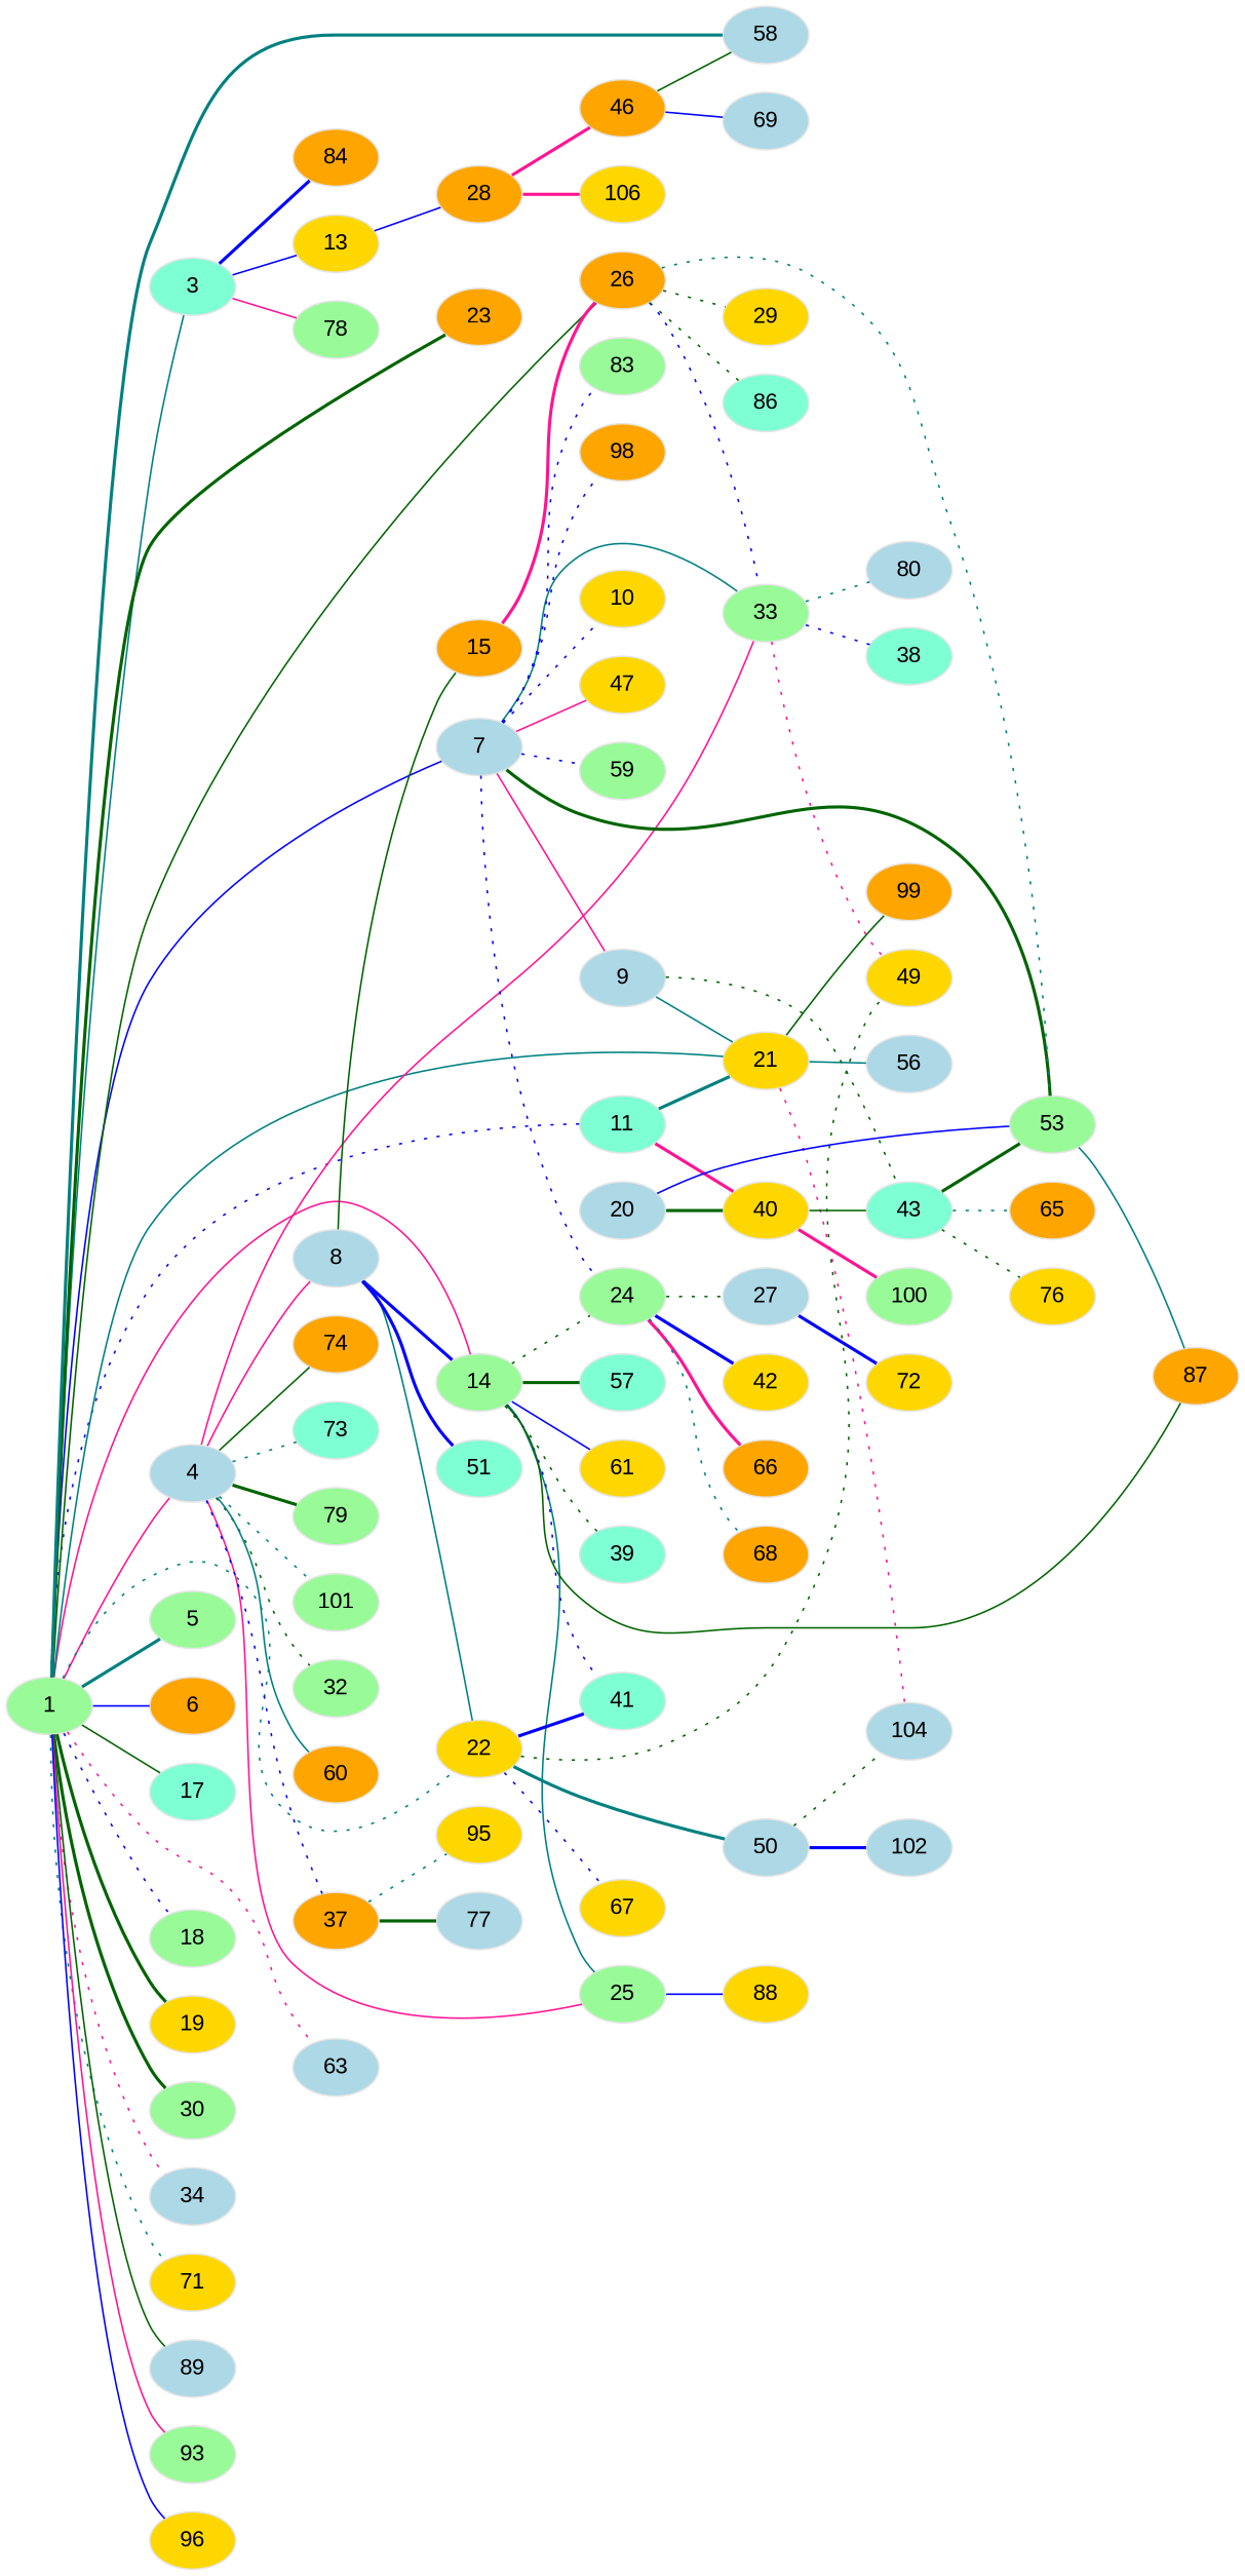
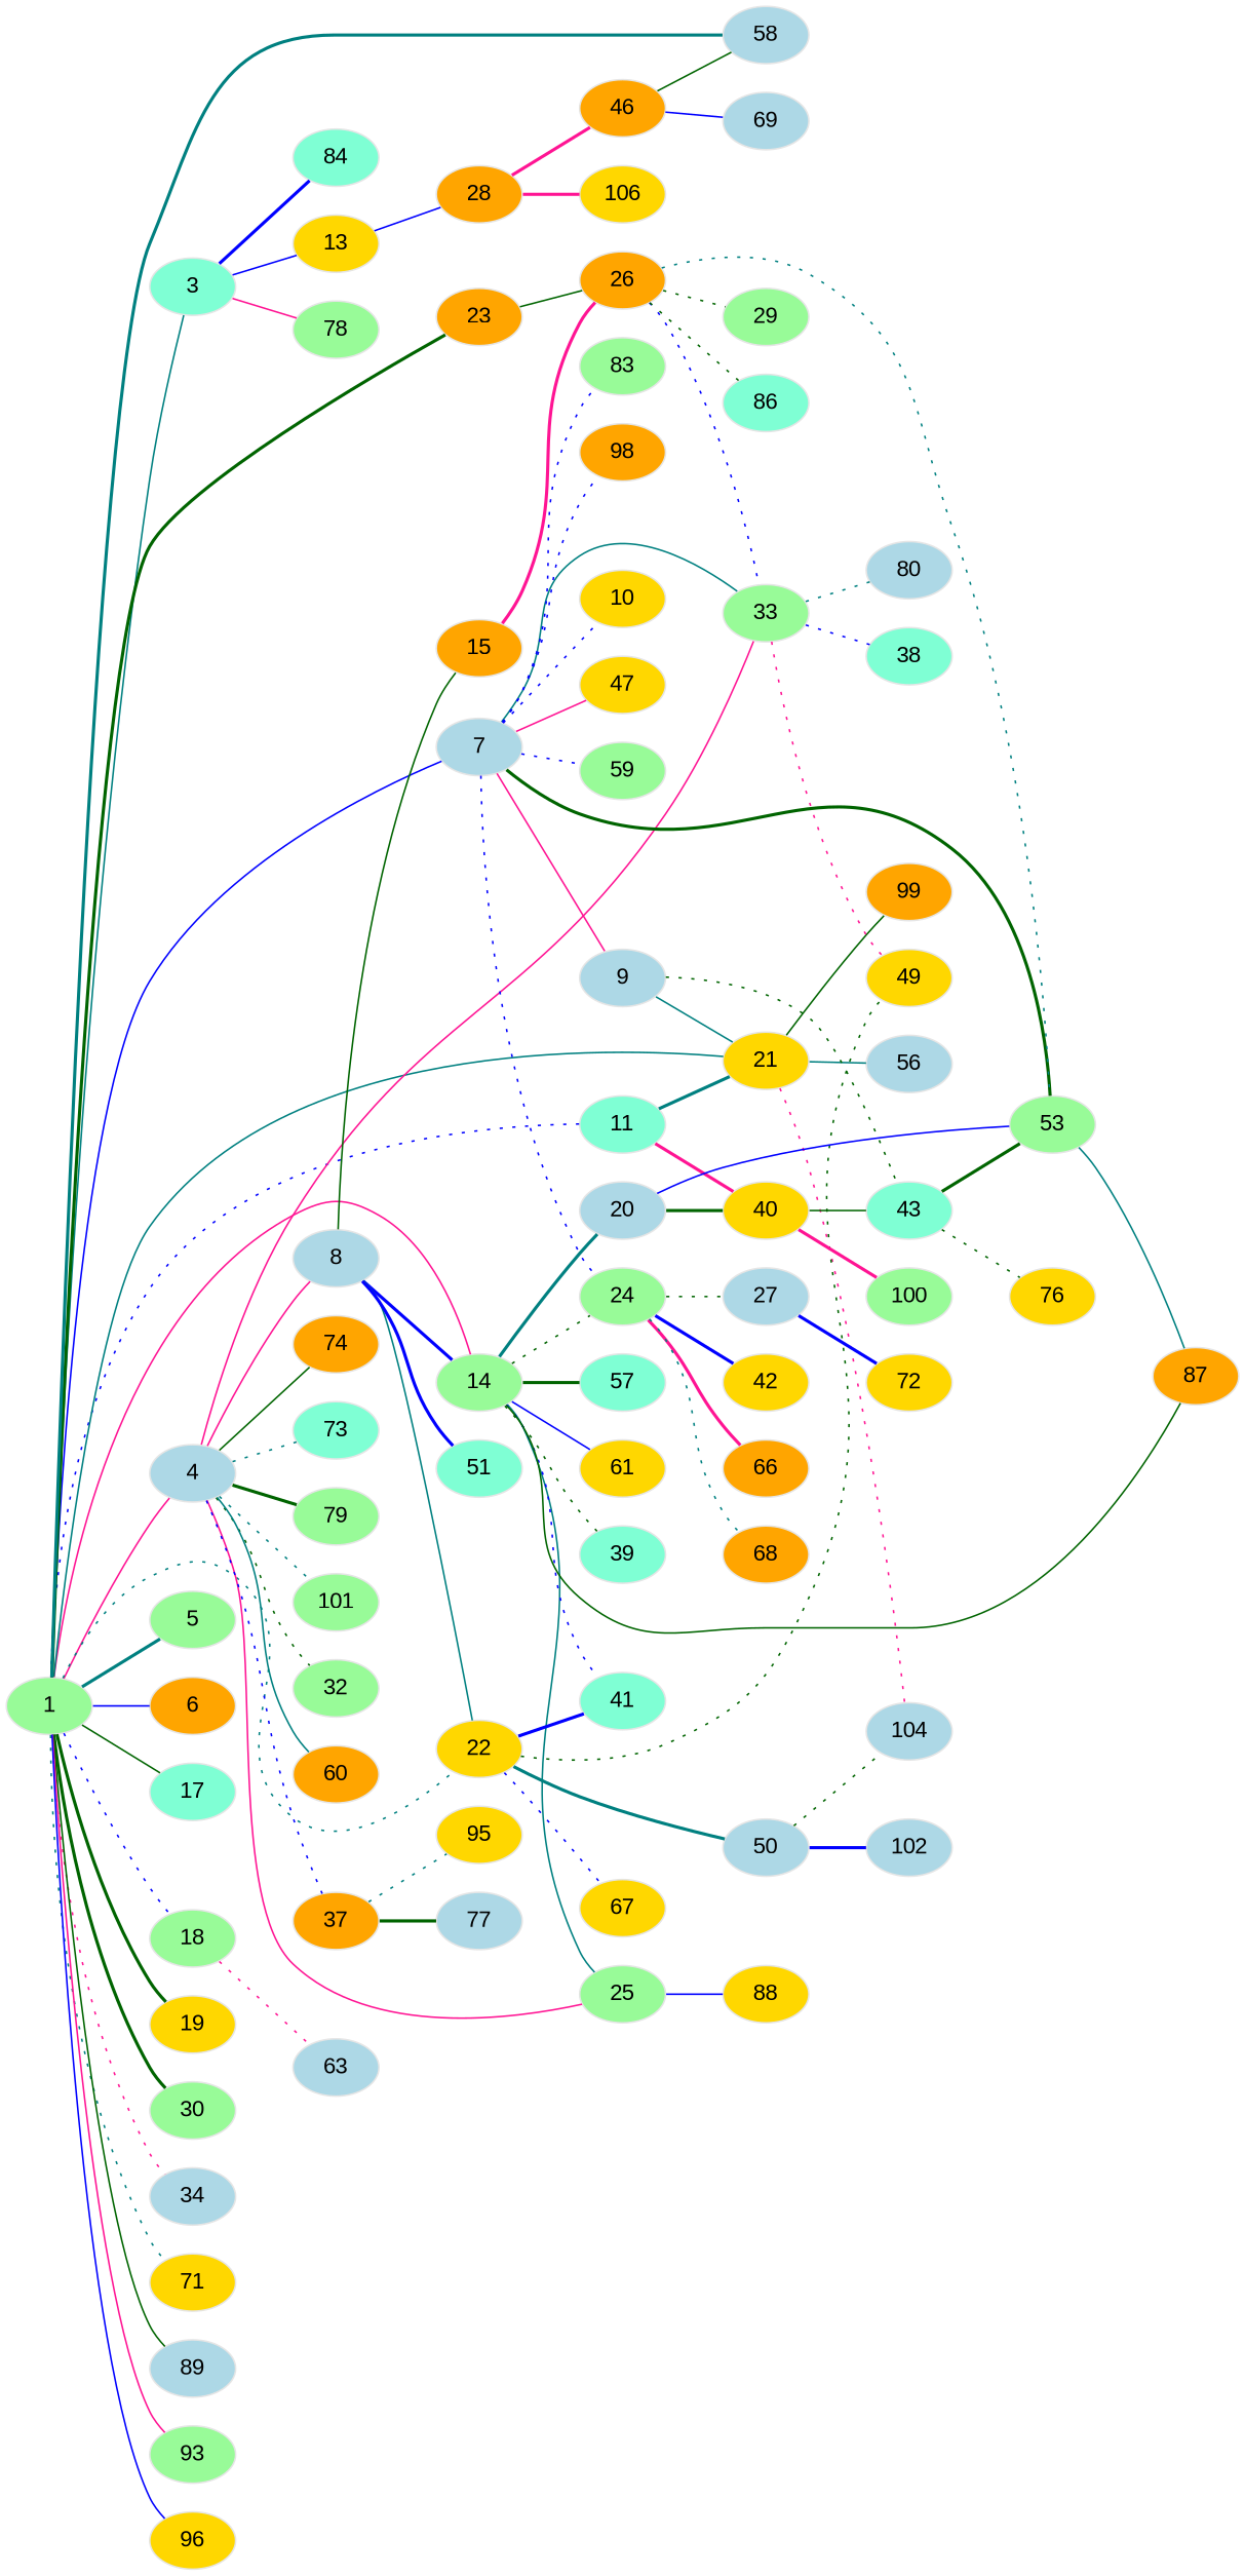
  graph {
    fontname="Liberation Sans"
    rankdir=LR
    node [color=gray90 fillcolor=gold fontname="Liberation Sans" style=filled]
    edge [color=blue fontname="Liberation Sans" style=solid]
    1 [fillcolor=palegreen super="+2"]
    3 [fillcolor=aquamarine super="+62"]
    4 [fillcolor=lightblue super="+16"]
    5 [fillcolor=palegreen]
    6 [fillcolor=orange]
    7 [fillcolor=lightblue super="+12"]
    11 [fillcolor=aquamarine super="+85"]
    14 [fillcolor=palegreen super="+31"]
    17 [fillcolor=aquamarine]
    18 [fillcolor=palegreen super="+82"]
    19
    21 [super="+103"]
    22 [super="+35"]
    23 [fillcolor=orange super="+97"]
    26 [fillcolor=orange super="+44"]
    30 [fillcolor=palegreen super="+45"]
    34 [fillcolor=lightblue]
    58 [fillcolor=lightblue]
    71
    89 [fillcolor=lightblue]
    93 [fillcolor=palegreen]
    96
    13 [super="+55"]
    78 [fillcolor=palegreen]
-   84 [fillcolor=orange]
+   84 [fillcolor=aquamarine]
    8 [fillcolor=lightblue super="+105"]
    25 [fillcolor=palegreen super="+94"]
    32 [fillcolor=palegreen]
    33 [fillcolor=palegreen super="+36"]
    37 [fillcolor=orange super="+81"]
    60 [fillcolor=orange super="+74"]
    n32 [fillcolor=orange label=74]
    73 [fillcolor=aquamarine]
    79 [fillcolor=palegreen]
    101 [fillcolor=palegreen]
    9 [fillcolor=lightblue super="+92"]
    10
    24 [fillcolor=palegreen super="+75"]
    47
    53 [fillcolor=palegreen super="+107"]
    59 [fillcolor=palegreen]
    83 [fillcolor=palegreen]
    98 [fillcolor=orange]
    40
    20 [fillcolor=lightblue]
    39 [fillcolor=aquamarine]
    41 [fillcolor=aquamarine]
    57 [fillcolor=aquamarine]
    61
    87 [fillcolor=orange]
    63 [fillcolor=lightblue super="+64"]
    56 [fillcolor=lightblue]
    99 [fillcolor=orange]
    104 [fillcolor=lightblue]
    49
    50 [fillcolor=lightblue super="+52"]
    67
-   29
+   29 [fillcolor=palegreen]
    86 [fillcolor=aquamarine]
    28 [fillcolor=orange super="+91"]
    15 [fillcolor=orange]
    51 [fillcolor=aquamarine]
    88
    38 [fillcolor=aquamarine]
    80 [fillcolor=lightblue]
    77 [fillcolor=lightblue]
    95
    43 [fillcolor=aquamarine super="+48"]
    27 [fillcolor=lightblue]
    42 [super="+90"]
    66 [fillcolor=orange]
    68 [fillcolor=orange]
-   65 [fillcolor=orange]
    76
    100 [fillcolor=palegreen]
    46 [fillcolor=orange super="+54"]
    106
    102 [fillcolor=lightblue]
    72
    69 [fillcolor=lightblue]
    1 -- 3 [color=teal]
    1 -- 4 [color=deeppink]
    1 -- 5 [color=teal style=bold]
    1 -- 6
    1 -- 7
    1 -- 11 [style=dotted]
    1 -- 14 [color=deeppink]
    1 -- 17 [color=darkgreen]
    1 -- 18 [style=dotted]
    1 -- 19 [color=darkgreen style=bold]
    1 -- 21 [color=teal]
    1 -- 22 [color=teal style=dotted]
    1 -- 23 [color=darkgreen style=bold]
-   1 -- 26 [color=darkgreen]
+   23 -- 26 [color=darkgreen]
    1 -- 30 [color=darkgreen style=bold weight=2]
    1 -- 34 [color=deeppink style=dotted]
    1 -- 58 [color=teal style=bold]
    1 -- 71 [color=teal style=dotted]
    1 -- 89 [color=darkgreen]
    1 -- 93 [color=deeppink]
    1 -- 96
    3 -- 13
    3 -- 78 [color=deeppink]
    3 -- 84 [style=bold]
    4 -- 8 [color=deeppink]
    4 -- 25 [color=deeppink]
    4 -- 32 [color=darkgreen style=dotted]
    4 -- 33 [color=deeppink]
    4 -- 37 [style=dotted]
    4 -- 60 [color=teal]
    4 -- n32 [color=darkgreen]
    4 -- 73 [color=teal style=dotted]
    4 -- 79 [color=darkgreen style=bold]
    4 -- 101 [color=teal style=dotted]
    7 -- 33 [color=teal]
    7 -- 9 [color=deeppink]
    7 -- 10 [style=dotted]
    7 -- 24 [style=dotted]
    7 -- 47 [color=deeppink]
    7 -- 53 [color=darkgreen style=bold]
    7 -- 59 [style=dotted]
    7 -- 83 [style=dotted]
    7 -- 98 [style=dotted]
    11 -- 21 [color=teal style=bold]
    11 -- 40 [color=deeppink style=bold]
    14 -- 25 [color=teal]
    14 -- 24 [color=darkgreen style=dotted]
+   14 -- 20 [color=teal style=bold]
    14 -- 39 [color=darkgreen style=dotted]
    14 -- 41 [style=dotted]
    14 -- 57 [color=darkgreen style=bold]
    14 -- 61
    14 -- 87 [color=darkgreen]
-   1 -- 63 [color=deeppink style=dotted]
+   18 -- 63 [color=deeppink style=dotted]
    21 -- 56 [color=teal]
    21 -- 99 [color=darkgreen]
    21 -- 104 [color=deeppink style=dotted]
    22 -- 41 [style=bold]
    22 -- 49 [color=darkgreen style=dotted]
    22 -- 50 [color=teal style=bold]
    22 -- 67 [style=dotted]
    26 -- 33 [style=dotted]
    26 -- 53 [color=teal style=dotted]
    26 -- 29 [color=darkgreen style=dotted]
    26 -- 86 [color=darkgreen style=dotted]
    13 -- 28
    8 -- 14 [style=bold]
    8 -- 22 [color=teal]
    8 -- 15 [color=darkgreen]
    8 -- 51 [style=bold]
    25 -- 88
    33 -- 49 [color=deeppink style=dotted]
    33 -- 38 [style=dotted]
    33 -- 80 [color=teal style=dotted]
    37 -- 77 [color=darkgreen style=bold]
    37 -- 95 [color=teal style=dotted]
    9 -- 21 [color=teal]
    9 -- 43 [color=darkgreen style=dotted]
    24 -- 27 [color=darkgreen style=dotted]
    24 -- 42 [style=bold]
    24 -- 66 [color=deeppink style=bold]
    24 -- 68 [color=teal style=dotted]
    53 -- 87 [color=teal]
    40 -- 43 [color=darkgreen]
    40 -- 100 [color=deeppink style=bold]
    20 -- 53
    20 -- 40 [color=darkgreen style=bold]
    50 -- 104 [color=darkgreen style=dotted]
    50 -- 102 [style=bold]
    28 -- 46 [color=deeppink style=bold]
    28 -- 106 [color=deeppink style=bold]
    15 -- 26 [color=deeppink style=bold]
    43 -- 53 [color=darkgreen style=bold]
-   43 -- 65 [color=teal style=dotted]
    43 -- 76 [color=darkgreen style=dotted]
    27 -- 72 [style=bold]
    46 -- 58 [color=darkgreen]
    46 -- 69
  }
